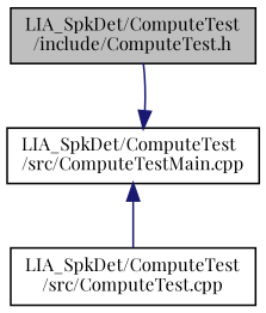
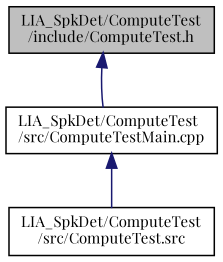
  digraph {
    fontname="Playfair Display"
    node [color=black fillcolor=white fontname="Playfair Display" fontsize=10 shape=record style=filled]
    edge [color=midnightblue dir=back fontname="Playfair Display" fontsize=10 labelfontname=Helvetica labelfontsize=10 style=solid]
    n1 [fillcolor=grey75 fontcolor=black height=0.2 label="LIA_SpkDet/ComputeTest\l/include/ComputeTest.h" width=0.4]
    n2 [height=0.2 label="LIA_SpkDet/ComputeTest\l/src/ComputeTestMain.cpp" width=0.4]
-   n3 [height=0.2 label="LIA_SpkDet/ComputeTest\l/src/ComputeTest.cpp" width=0.4]
-   n2 -> n1
+   n3 [height=0.2 label="LIA_SpkDet/ComputeTest\l/src/ComputeTest.src" width=0.4]
+   n1 -> n2
    n2 -> n3
  }
